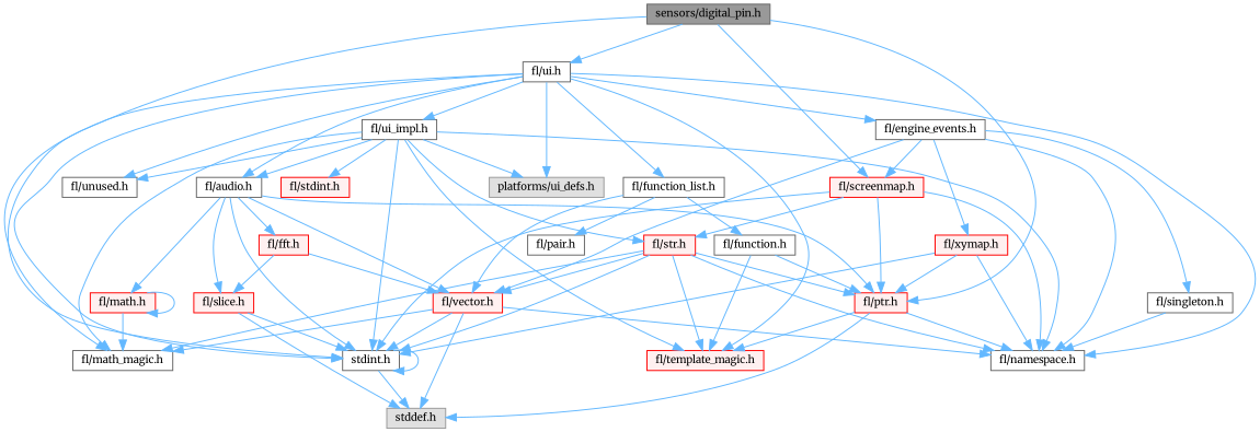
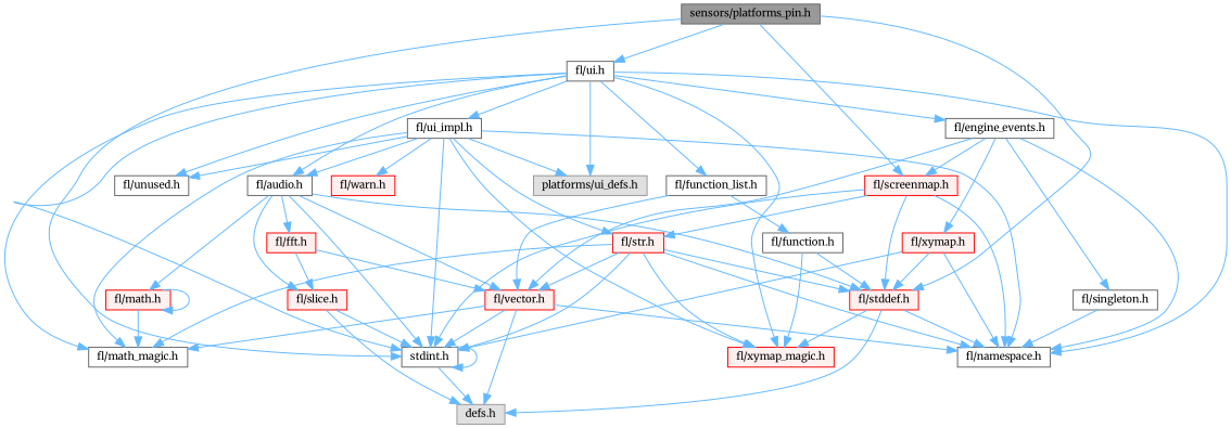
  digraph {
    fontname=Merriweather
    node [color=grey40 fillcolor=white fontname=Merriweather fontsize=10 shape=box style=filled]
    edge [color=steelblue1 fontname=Merriweather fontsize=10 labelfontname=Helvetica labelfontsize=10 style=solid]
-   n1 [color=gray40 fillcolor=grey60 fontcolor=black height=0.2 label="sensors/digital_pin.h" width=0.4]
+   n1 [color=gray40 fillcolor=grey60 fontcolor=black height=0.2 label="sensors/platforms_pin.h" width=0.4]
    n2 [height=0.2 label="stdint.h" width=0.4]
    n3 [height=0.2 label="fl/ui.h" width=0.4]
-   n4 [color=red fillcolor="#FFF0F0" height=0.2 label="fl/ptr.h" width=0.4]
+   n4 [color=red fillcolor="#FFF0F0" height=0.2 label="fl/stddef.h" width=0.4]
    n5 [color=red fillcolor="#FFF0F0" height=0.2 label="fl/screenmap.h" width=0.4]
-   n6 [color=grey60 fillcolor="#E0E0E0" height=0.2 label="stddef.h" width=0.4]
+   n6 [color=grey60 fillcolor="#E0E0E0" height=0.2 label="defs.h" width=0.4]
    n7 [height=0.2 label="fl/namespace.h" width=0.4]
    n8 [height=0.2 label="fl/audio.h" width=0.4]
    n9 [height=0.2 label="fl/math_magic.h" width=0.4]
-   n10 [color=red fillcolor="#FFF0F0" height=0.2 label="fl/template_magic.h" width=0.4]
+   n10 [color=red fillcolor="#FFF0F0" height=0.2 label="fl/xymap_magic.h" width=0.4]
    n11 [height=0.2 label="fl/engine_events.h" width=0.4]
    n12 [height=0.2 label="fl/function_list.h" width=0.4]
    n13 [height=0.2 label="fl/ui_impl.h" width=0.4]
    n14 [height=0.2 label="fl/unused.h" width=0.4]
    n15 [color=grey60 fillcolor="#E0E0E0" height=0.2 label="platforms/ui_defs.h" width=0.4]
    n16 [color=red fillcolor="#FFF0F0" height=0.2 label="fl/fft.h" width=0.4]
    n17 [color=red fillcolor="#FFF0F0" height=0.2 label="fl/slice.h" width=0.4]
    n18 [color=red fillcolor="#FFF0F0" height=0.2 label="fl/vector.h" width=0.4]
    n19 [color=red fillcolor="#FFF0F0" height=0.2 label="fl/math.h" width=0.4]
    n20 [height=0.2 label="fl/singleton.h" width=0.4]
    n21 [color=red fillcolor="#FFF0F0" height=0.2 label="fl/xymap.h" width=0.4]
    n22 [height=0.2 label="fl/function.h" width=0.4]
-   n23 [height=0.2 label="fl/pair.h" width=0.4]
    n24 [color=red fillcolor="#FFF0F0" height=0.2 label="fl/str.h" width=0.4]
-   n25 [color=red fillcolor="#FFF0F0" height=0.2 label="fl/stdint.h" width=0.4]
+   n25 [color=red fillcolor="#FFF0F0" height=0.2 label="fl/warn.h" width=0.4]
    n1 -> n2
    n1 -> n3
    n1 -> n4
    n1 -> n5
    n2 -> n2
    n2 -> n6
    n3 -> n2
    n3 -> n7
    n3 -> n8
    n3 -> n9
    n3 -> n10
    n3 -> n11
    n3 -> n12
    n3 -> n13
    n3 -> n14
    n3 -> n15
    n4 -> n6
    n4 -> n7
    n4 -> n10
    n5 -> n2
    n5 -> n4
    n5 -> n7
    n5 -> n24
    n8 -> n2
    n8 -> n4
    n8 -> n16
    n8 -> n17
    n8 -> n18
    n8 -> n19
    n11 -> n5
    n11 -> n7
    n11 -> n18
    n11 -> n20
    n11 -> n21
    n12 -> n18
    n12 -> n22
-   n12 -> n23
    n13 -> n2
    n13 -> n7
    n13 -> n8
    n13 -> n9
    n13 -> n10
    n13 -> n14
    n13 -> n15
    n13 -> n24
    n13 -> n25
    n16 -> n17
    n16 -> n18
    n17 -> n2
    n17 -> n6
    n18 -> n2
    n18 -> n6
    n18 -> n7
    n18 -> n9
    n19 -> n9
    n19 -> n19
    n20 -> n7
    n21 -> n2
    n21 -> n4
    n21 -> n7
    n22 -> n4
    n22 -> n10
    n24 -> n2
    n24 -> n4
    n24 -> n7
    n24 -> n9
    n24 -> n10
    n24 -> n18
  }
